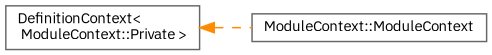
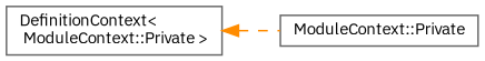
  digraph {
    rankdir=LR
    fontname="IBM Plex Sans"
    node [color=grey40 fillcolor=white fontname="IBM Plex Sans" fontsize=10 shape=box style=filled]
    n1 [height=0.2 label="DefinitionContext\<\l ModuleContext::Private \>" width=0.4]
-   n2 [height=0.2 label="ModuleContext::ModuleContext" width=0.4]
+   n2 [height=0.2 label="ModuleContext::Private" width=0.4]
    n1 -> n2 [color=darkorange dir=back fontname="IBM Plex Sans" fontsize=10 labelfontname=Helvetica labelfontsize=10 style=dashed]
  }
